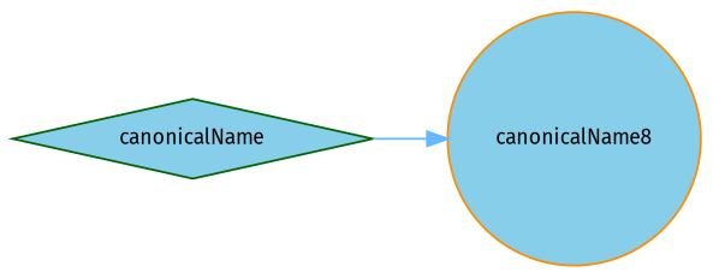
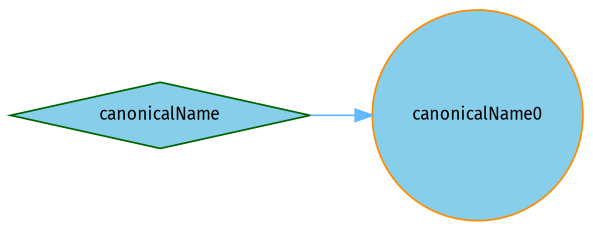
  digraph {
    rankdir=RL
    fontname="Fira Sans"
    node [fillcolor=skyblue fontname="Fira Sans" fontsize=10 style=filled]
-   n1 [color=darkorange fontcolor=black height=0.2 label=canonicalName8 shape=circle width=0.4]
+   n1 [color=darkorange fontcolor=black height=0.2 label=canonicalName0 shape=circle width=0.4]
    n2 [color=darkgreen height=0.2 label=canonicalName shape=diamond width=0.4]
    n1 -> n2 [color=steelblue1 dir=back fontname="Fira Sans" fontsize=10 labelfontname=Helvetica labelfontsize=10 style=solid]
  }
